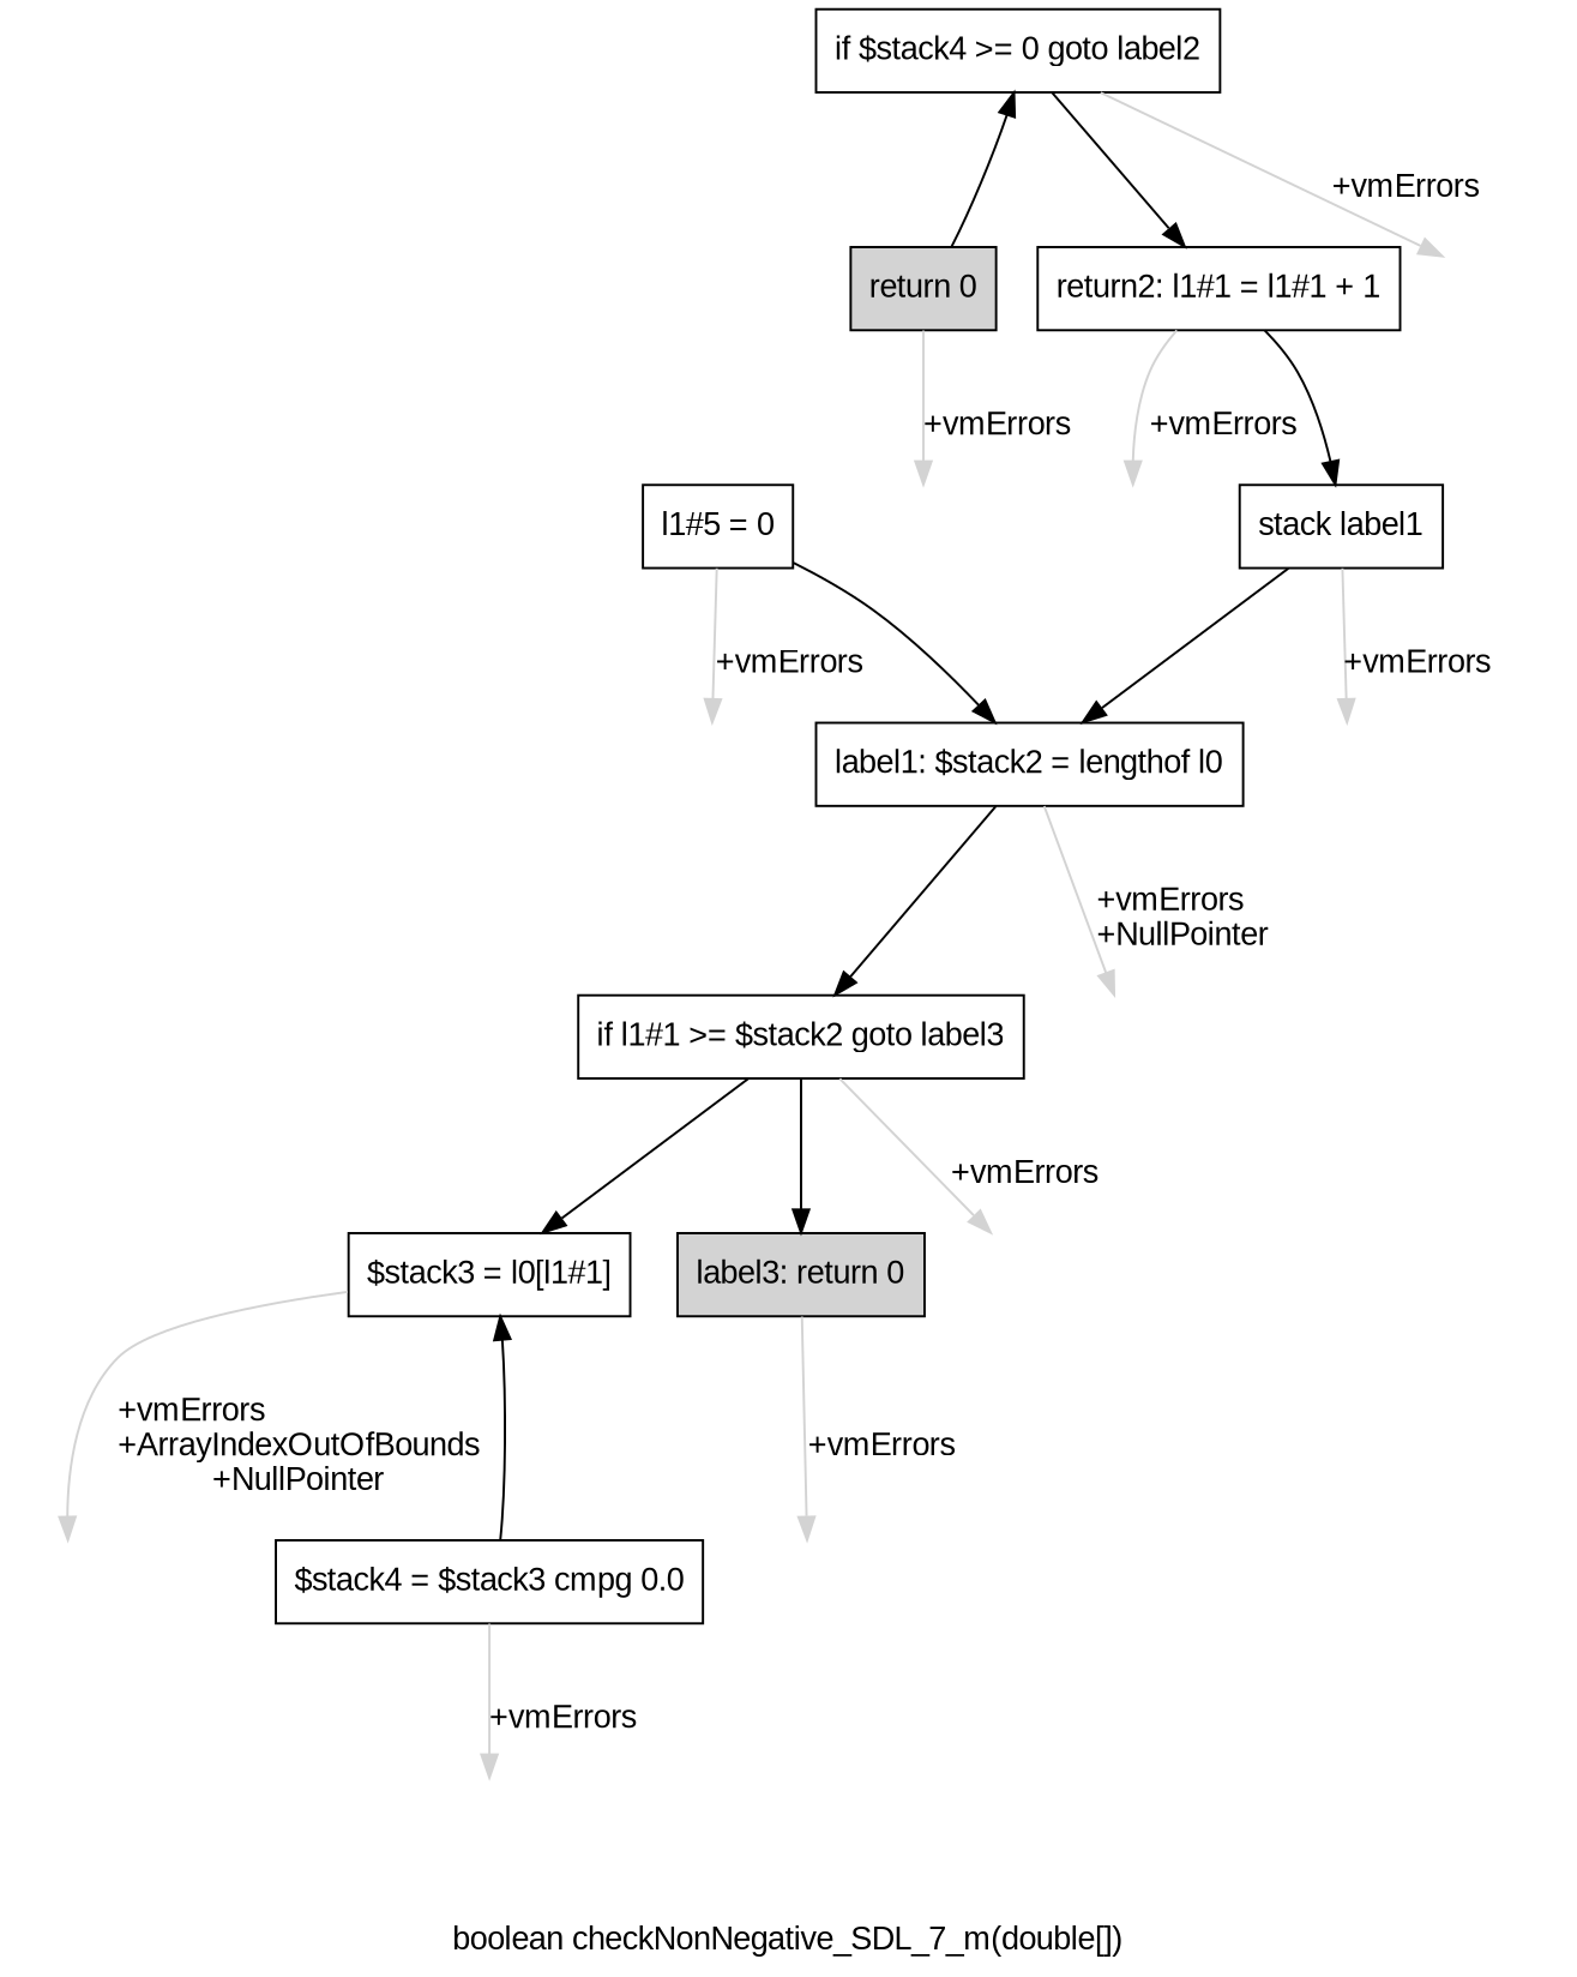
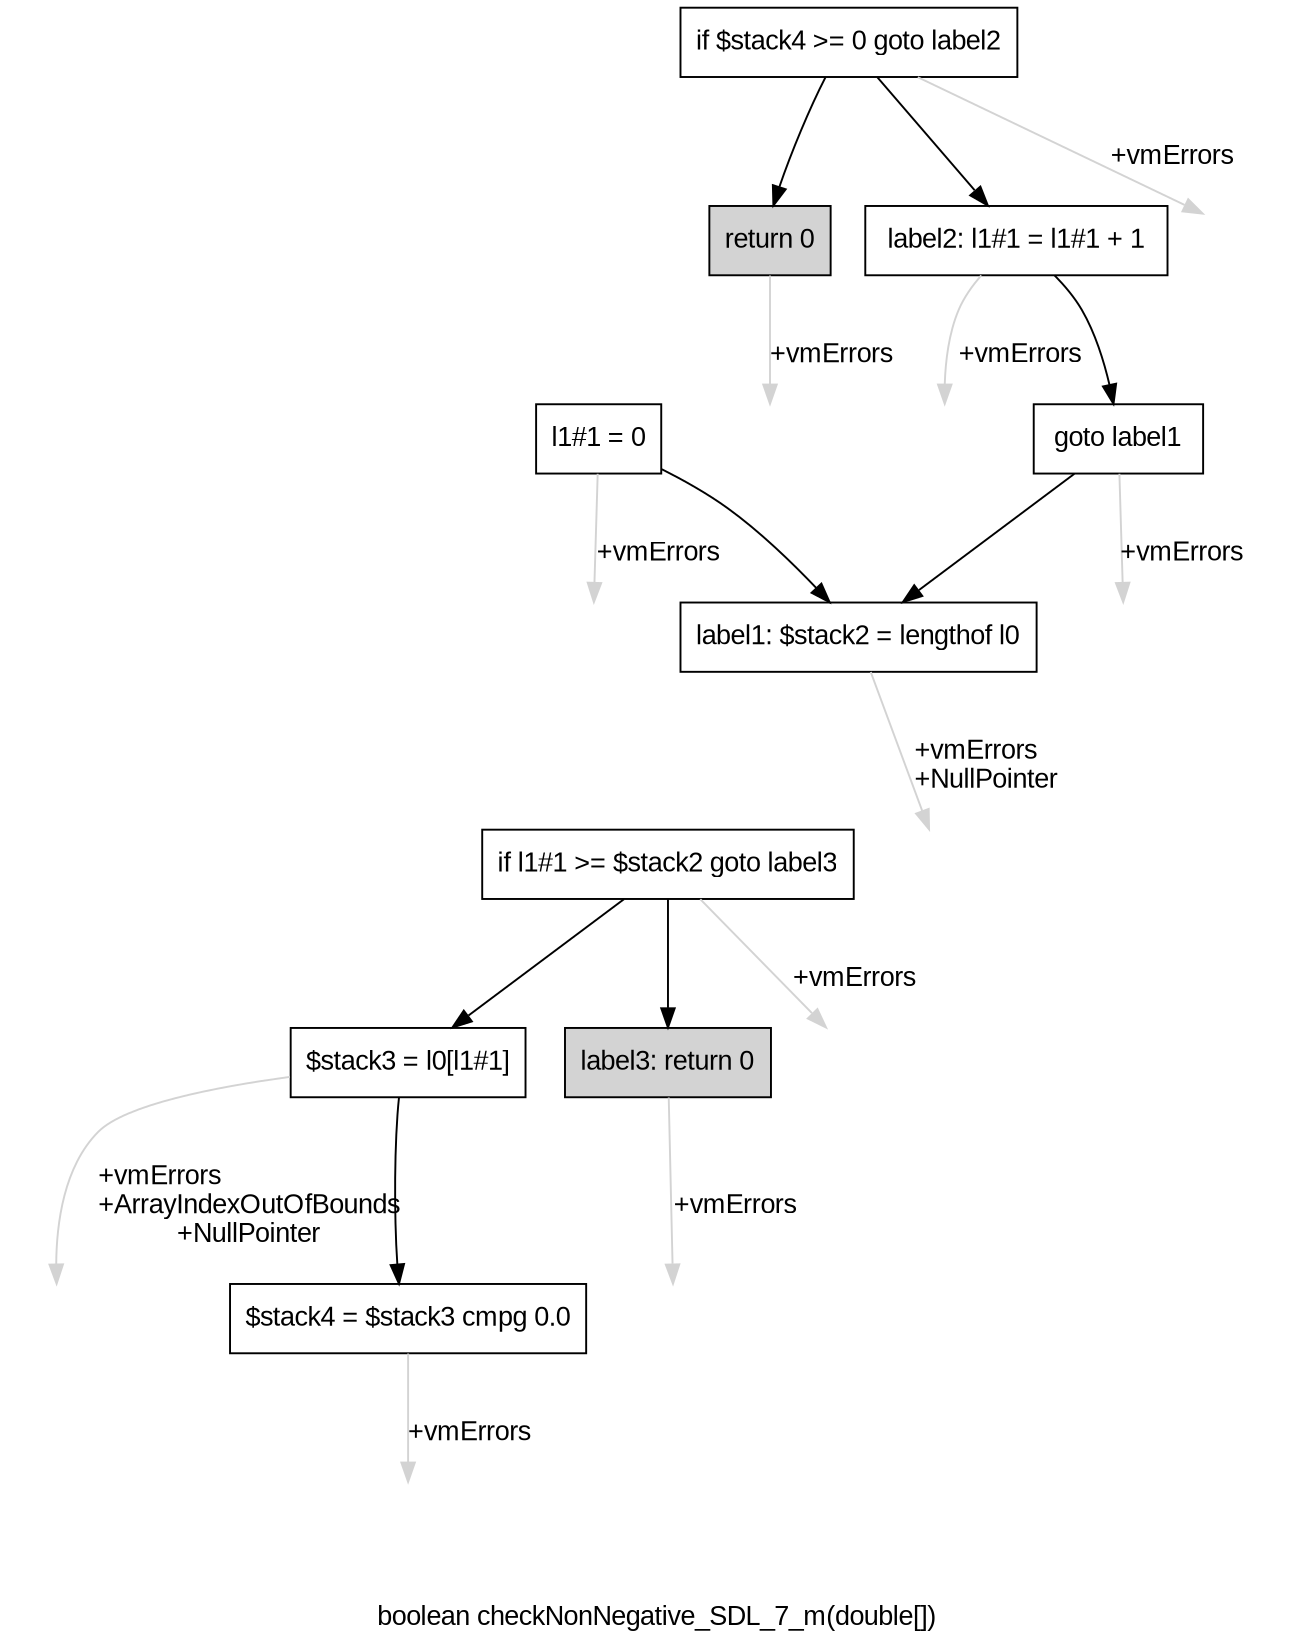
  digraph {
    fontname="Liberation Sans"
    label="boolean checkNonNegative_SDL_7_m(double[])"
    node [fontname="Liberation Sans" shape=box style=invis]
    edge [color=lightgray fontname="Liberation Sans"]
-   n1 [label="l1#5 = 0" style=""]
+   n1 [label="l1#1 = 0" style=""]
    n2 [label="label1: $stack2 = lengthof l0" style=""]
    n3 [label=Esc]
    n4 [label=Esc]
    n5 [label="if l1#1 >= $stack2 goto label3" style=""]
    n6 [label=Esc]
    n7 [label="$stack3 = l0[l1#1]" style=""]
    n8 [fillcolor=lightgray label="label3: return 0" style=filled]
    n9 [label=Esc]
    n10 [label="$stack4 = $stack3 cmpg 0.0" style=""]
    n11 [label=Esc]
    n12 [label=Esc]
    n13 [label=Esc]
    n14 [label="if $stack4 >= 0 goto label2" style=""]
    n15 [fillcolor=lightgray label="return 0" style=filled]
-   n16 [label="return2: l1#1 = l1#1 + 1" style=""]
+   n16 [label="label2: l1#1 = l1#1 + 1" style=""]
    n17 [label=Esc]
    n18 [label=Esc]
-   n19 [label="stack label1" style=""]
+   n19 [label="goto label1" style=""]
    n20 [label=Esc]
    n21 [label=Esc]
    n1 -> n2 [color=black]
    n1 -> n3 [label="\l+vmErrors"]
-   n2 -> n5 [color=black]
    n2 -> n6 [label="\l+vmErrors\l+NullPointer"]
    n5 -> n7 [color=black]
    n5 -> n8 [color=black]
    n5 -> n9 [label="\l+vmErrors"]
-   n10 -> n7 [color=black]
+   n7 -> n10 [color=black]
    n7 -> n11 [label="\l+vmErrors\l+ArrayIndexOutOfBounds\l+NullPointer"]
    n8 -> n12 [label="\l+vmErrors"]
    n10 -> n13 [label="\l+vmErrors"]
-   n15 -> n14 [color=black]
+   n14 -> n15 [color=black]
    n14 -> n16 [color=black]
    n14 -> n17 [label="\l+vmErrors"]
    n15 -> n18 [label="\l+vmErrors"]
    n16 -> n19 [color=black]
    n16 -> n20 [label="\l+vmErrors"]
    n19 -> n2 [color=black]
    n19 -> n21 [label="\l+vmErrors"]
  }
